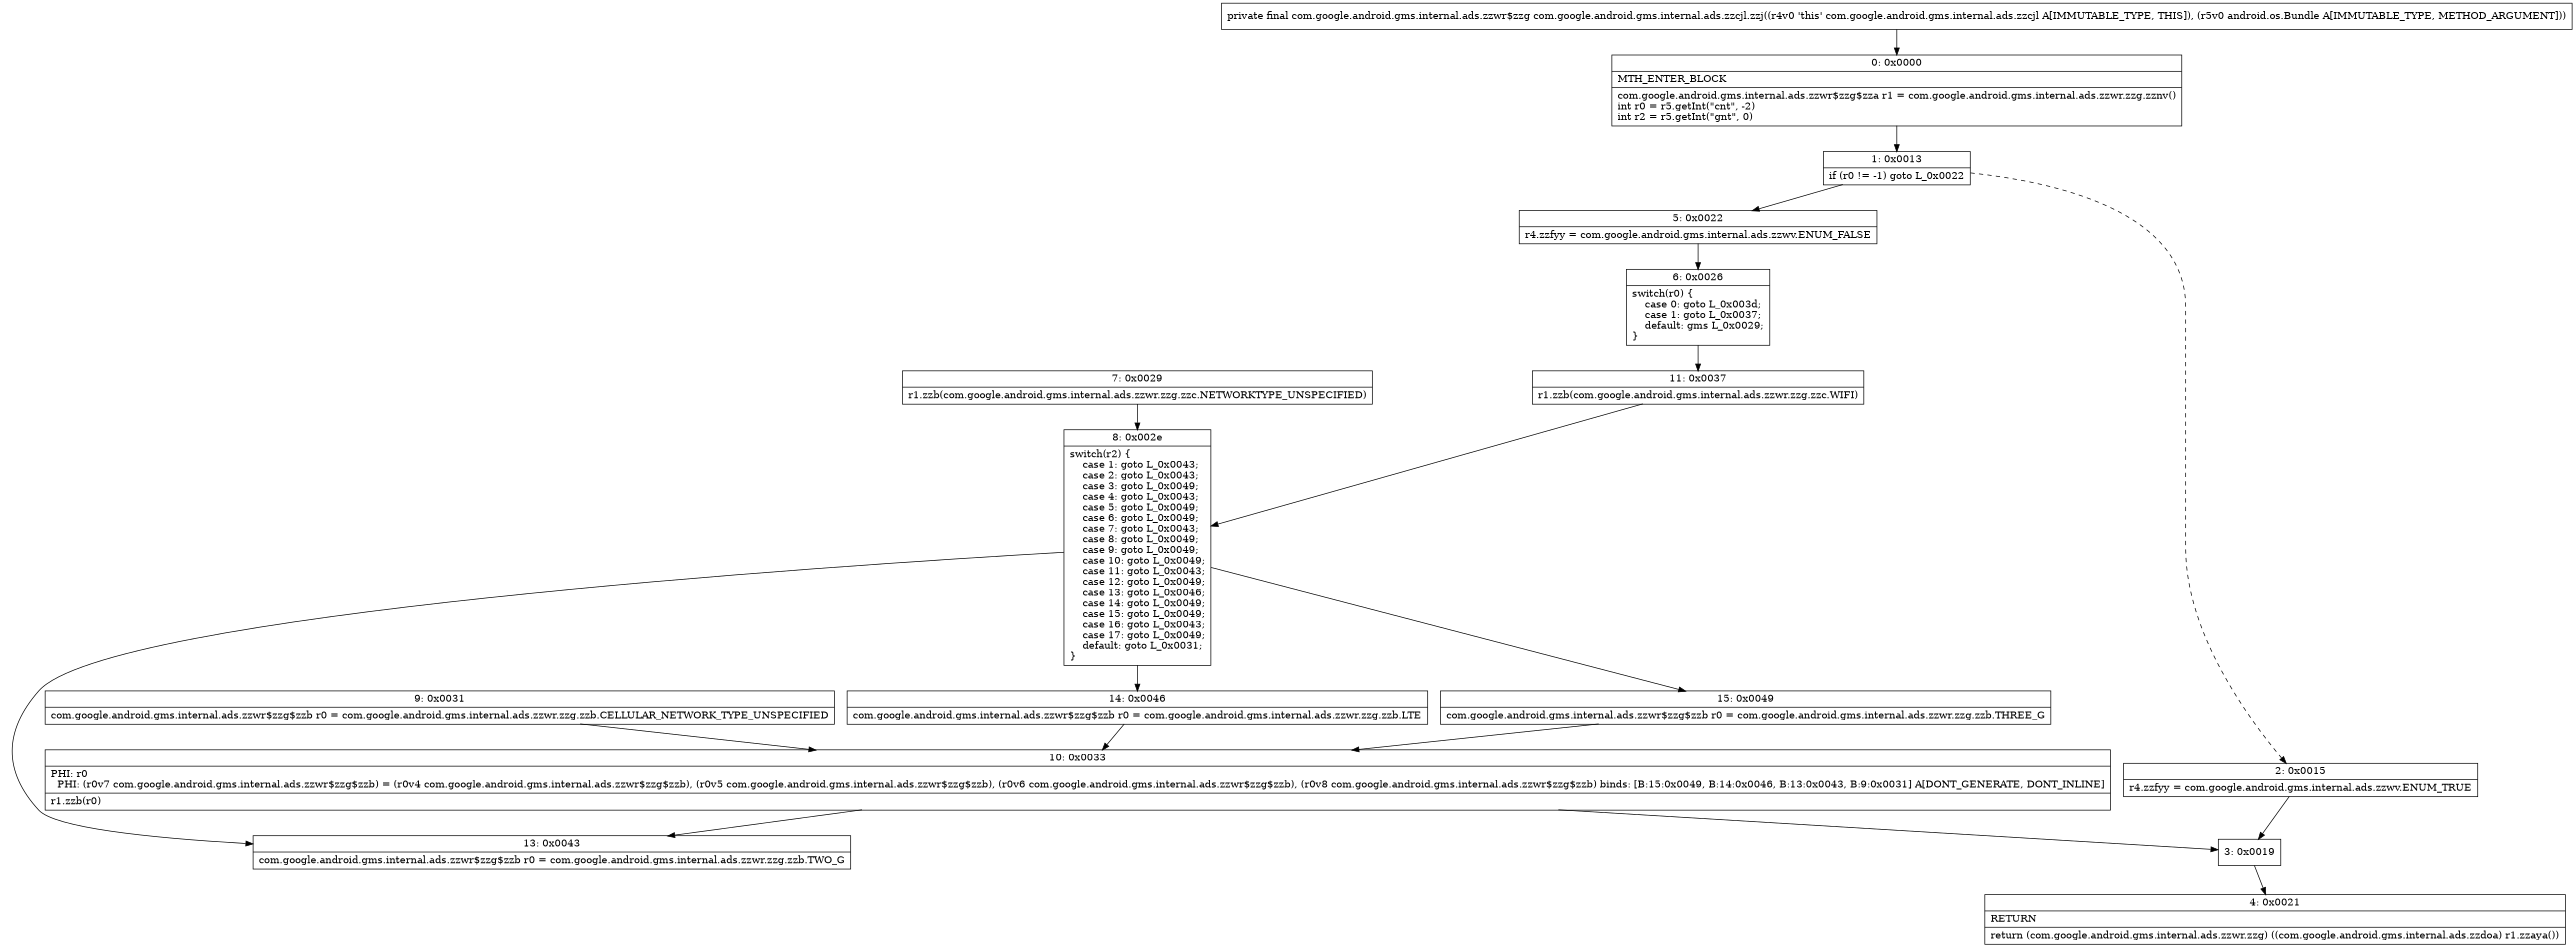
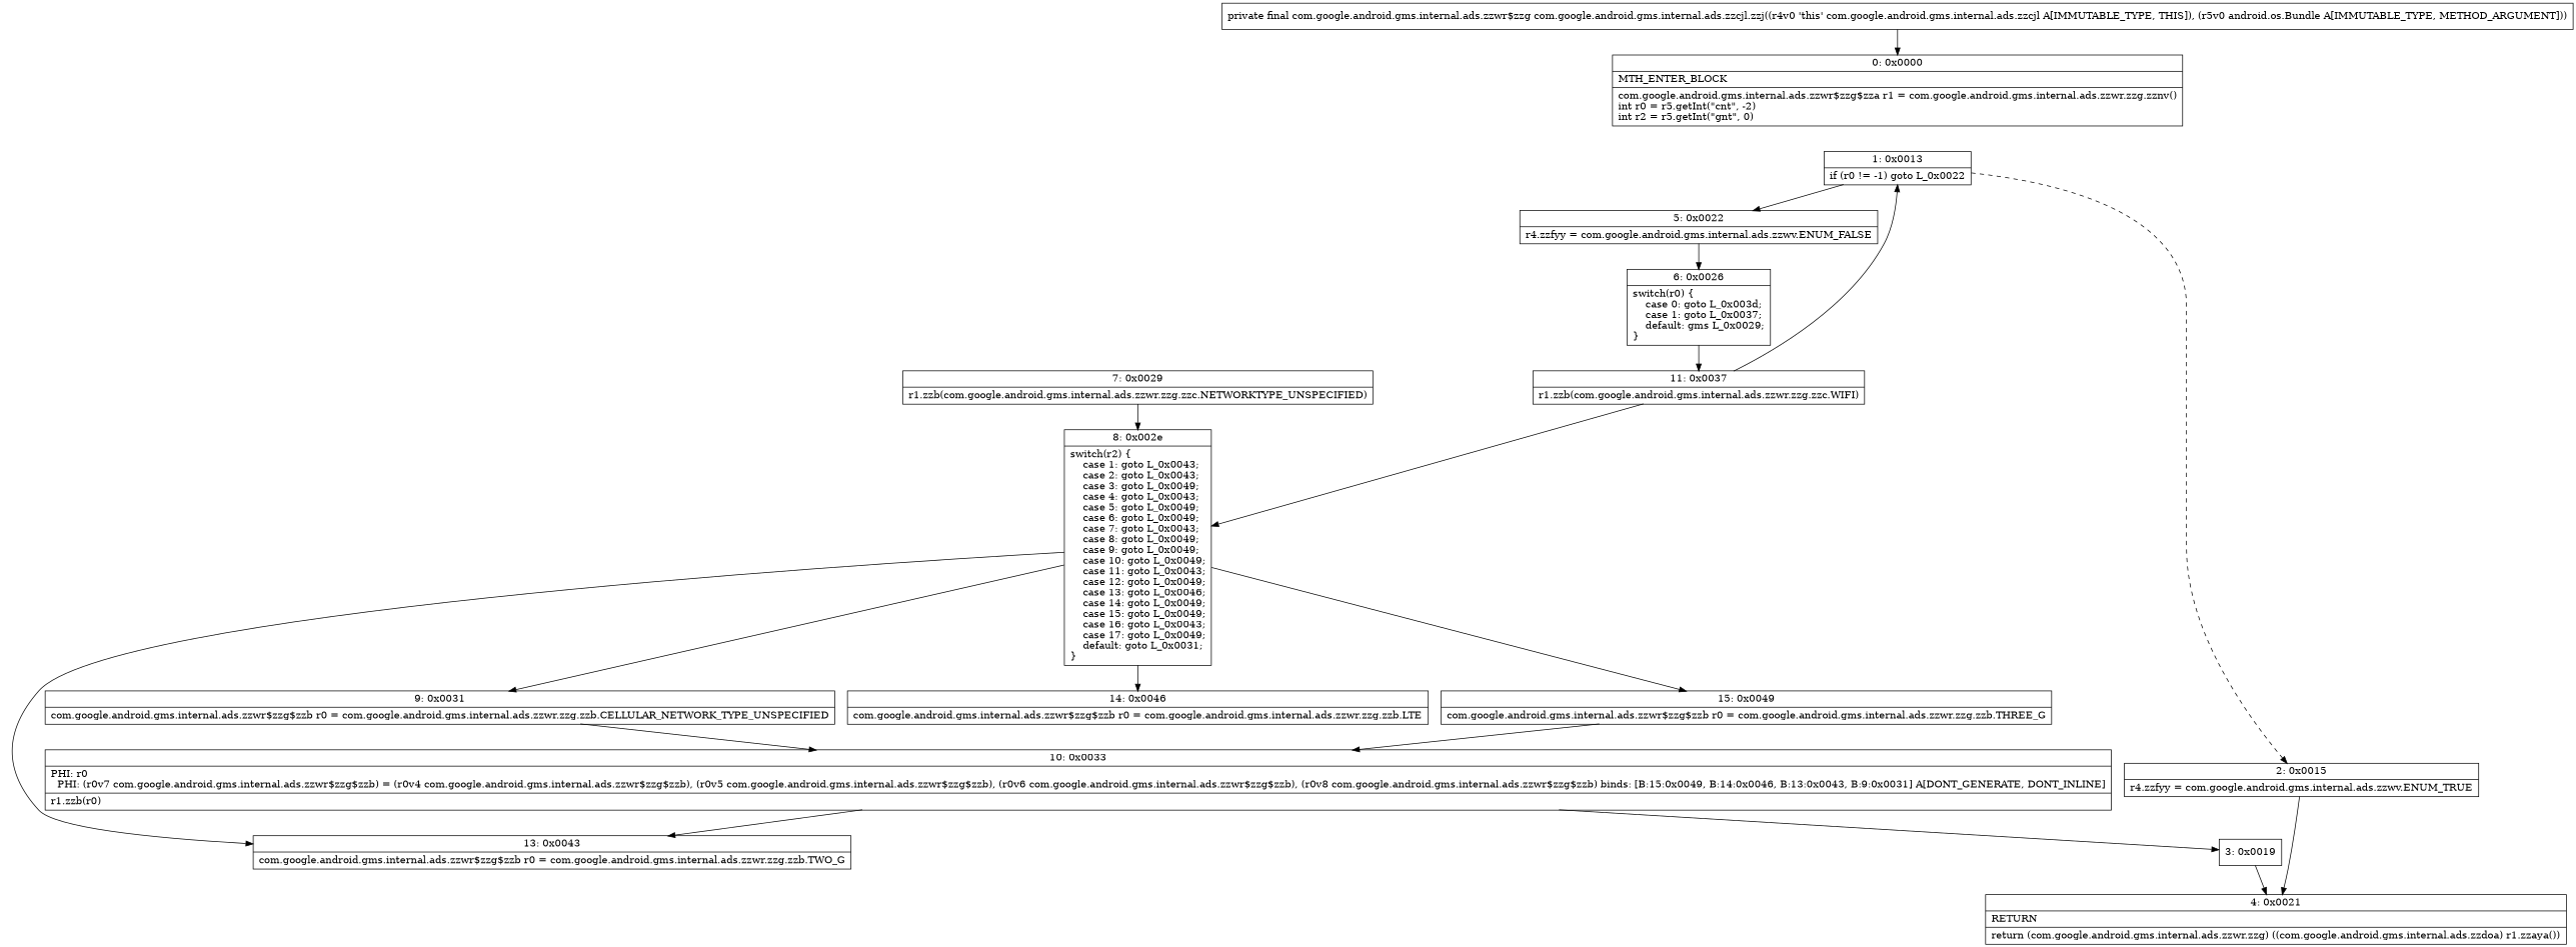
  digraph {
    fontname="DejaVu Serif"
    node [fontname="DejaVu Serif" shape=record]
    edge [fontname="DejaVu Serif"]
    n1 [label="{0\:\ 0x0000|MTH_ENTER_BLOCK\l|com.google.android.gms.internal.ads.zzwr$zzg$zza r1 = com.google.android.gms.internal.ads.zzwr.zzg.zznv()\lint r0 = r5.getInt(\"cnt\", \-2)\lint r2 = r5.getInt(\"gnt\", 0)\l}"]
    n2 [label="{1\:\ 0x0013|if (r0 != \-1) goto L_0x0022\l}"]
    n3 [label="{2\:\ 0x0015|r4.zzfyy = com.google.android.gms.internal.ads.zzwv.ENUM_TRUE\l}"]
    n4 [label="{5\:\ 0x0022|r4.zzfyy = com.google.android.gms.internal.ads.zzwv.ENUM_FALSE\l}"]
    n5 [label="{3\:\ 0x0019}"]
    n6 [label="{6\:\ 0x0026|switch(r0) \{\l    case 0: goto L_0x003d;\l    case 1: goto L_0x0037;\l    default: gms L_0x0029;\l\}\l}"]
    n7 [label="{4\:\ 0x0021|RETURN\l|return (com.google.android.gms.internal.ads.zzwr.zzg) ((com.google.android.gms.internal.ads.zzdoa) r1.zzaya())\l}"]
    n8 [label="{11\:\ 0x0037|r1.zzb(com.google.android.gms.internal.ads.zzwr.zzg.zzc.WIFI)\l}"]
    n9 [label="{7\:\ 0x0029|r1.zzb(com.google.android.gms.internal.ads.zzwr.zzg.zzc.NETWORKTYPE_UNSPECIFIED)\l}"]
    n10 [label="{8\:\ 0x002e|switch(r2) \{\l    case 1: goto L_0x0043;\l    case 2: goto L_0x0043;\l    case 3: goto L_0x0049;\l    case 4: goto L_0x0043;\l    case 5: goto L_0x0049;\l    case 6: goto L_0x0049;\l    case 7: goto L_0x0043;\l    case 8: goto L_0x0049;\l    case 9: goto L_0x0049;\l    case 10: goto L_0x0049;\l    case 11: goto L_0x0043;\l    case 12: goto L_0x0049;\l    case 13: goto L_0x0046;\l    case 14: goto L_0x0049;\l    case 15: goto L_0x0049;\l    case 16: goto L_0x0043;\l    case 17: goto L_0x0049;\l    default: goto L_0x0031;\l\}\l}"]
    n11 [label="{9\:\ 0x0031|com.google.android.gms.internal.ads.zzwr$zzg$zzb r0 = com.google.android.gms.internal.ads.zzwr.zzg.zzb.CELLULAR_NETWORK_TYPE_UNSPECIFIED\l}"]
    n12 [label="{13\:\ 0x0043|com.google.android.gms.internal.ads.zzwr$zzg$zzb r0 = com.google.android.gms.internal.ads.zzwr.zzg.zzb.TWO_G\l}"]
    n13 [label="{14\:\ 0x0046|com.google.android.gms.internal.ads.zzwr$zzg$zzb r0 = com.google.android.gms.internal.ads.zzwr.zzg.zzb.LTE\l}"]
    n14 [label="{15\:\ 0x0049|com.google.android.gms.internal.ads.zzwr$zzg$zzb r0 = com.google.android.gms.internal.ads.zzwr.zzg.zzb.THREE_G\l}"]
    n15 [label="{10\:\ 0x0033|PHI: r0 \l  PHI: (r0v7 com.google.android.gms.internal.ads.zzwr$zzg$zzb) = (r0v4 com.google.android.gms.internal.ads.zzwr$zzg$zzb), (r0v5 com.google.android.gms.internal.ads.zzwr$zzg$zzb), (r0v6 com.google.android.gms.internal.ads.zzwr$zzg$zzb), (r0v8 com.google.android.gms.internal.ads.zzwr$zzg$zzb) binds: [B:15:0x0049, B:14:0x0046, B:13:0x0043, B:9:0x0031] A[DONT_GENERATE, DONT_INLINE]\l|r1.zzb(r0)\l}"]
    n16 [label="{private final com.google.android.gms.internal.ads.zzwr$zzg com.google.android.gms.internal.ads.zzcjl.zzj((r4v0 'this' com.google.android.gms.internal.ads.zzcjl A[IMMUTABLE_TYPE, THIS]), (r5v0 android.os.Bundle A[IMMUTABLE_TYPE, METHOD_ARGUMENT])) }"]
-   n1 -> n2
+   n8 -> n2
    n2 -> n3 [style=dashed]
    n2 -> n4
-   n3 -> n5
+   n3 -> n7
    n4 -> n6
    n5 -> n7
    n6 -> n8
    n8 -> n10
    n9 -> n10
+   n10 -> n11
    n10 -> n12
    n10 -> n13
    n10 -> n14
    n11 -> n15
-   n13 -> n15
    n14 -> n15
    n15 -> n5
    n15 -> n12
    n16 -> n1
  }
